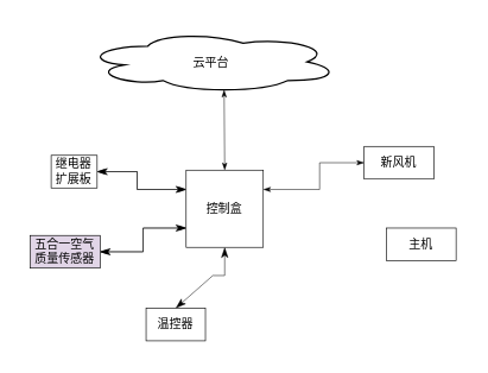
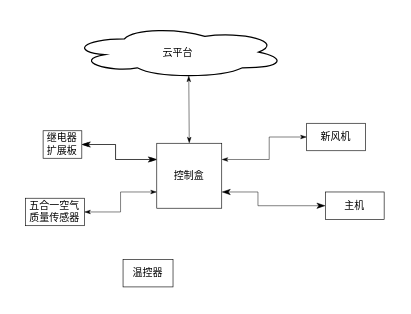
  <mxCell id="0" />
  <mxCell id="1" parent="0" />
  <mxCell id="2" value="&lt;div style=&quot;font-size: 8px;&quot;&gt;控制盒&lt;/div&gt;" style="whiteSpace=wrap;html=1;aspect=fixed;strokeWidth=0.5;fontSize=8;" vertex="1" parent="1"><mxGeometry x="125" y="114" width="52" height="52" as="geometry" /></mxCell>
  <mxCell id="3" value="&lt;div&gt;温控器&lt;/div&gt;" style="rounded=0;whiteSpace=wrap;html=1;strokeWidth=0.5;fontSize=8;" vertex="1" parent="1"><mxGeometry x="98" y="207" width="40" height="22" as="geometry" /></mxCell>
  <mxCell id="4" value="&lt;div style=&quot;font-size: 8px&quot;&gt;新风机&lt;/div&gt;" style="rounded=0;whiteSpace=wrap;html=1;strokeWidth=0.5;fontSize=8;" vertex="1" parent="1"><mxGeometry x="245" y="98" width="47" height="22" as="geometry" /></mxCell>
  <mxCell id="5" value="继电器扩展板" style="rounded=0;whiteSpace=wrap;html=1;strokeWidth=0.5;fontSize=8;" vertex="1" parent="1"><mxGeometry x="34" y="104" width="31" height="22" as="geometry" /></mxCell>
  <mxCell id="6" value="&lt;div style=&quot;font-size: 8px&quot;&gt;主机&lt;/div&gt;" style="rounded=0;whiteSpace=wrap;html=1;strokeWidth=0.5;fontSize=8;" vertex="1" parent="1"><mxGeometry x="260" y="153" width="47" height="22" as="geometry" /></mxCell>
- <mxCell id="7" value="五合一空气质量传感器" style="rounded=0;whiteSpace=wrap;html=1;strokeWidth=0.5;fontSize=8;fillColor=#e1d5e7;" vertex="1" parent="1"><mxGeometry x="20" y="158" width="47" height="22" as="geometry" /></mxCell>
+ <mxCell id="7" value="五合一空气质量传感器" style="rounded=0;whiteSpace=wrap;html=1;strokeWidth=0.5;fontSize=8;" vertex="1" parent="1"><mxGeometry x="20" y="158" width="47" height="22" as="geometry" /></mxCell>
  <mxCell id="8" value="&lt;div&gt;&lt;font style=&quot;font-size: 8px&quot;&gt;云平台&lt;/font&gt;&lt;/div&gt;" style="ellipse;shape=cloud;whiteSpace=wrap;html=1;" vertex="1" parent="1"><mxGeometry x="56" y="20" width="172" height="42" as="geometry" /></mxCell>
- <mxCell id="9" value="" style="endArrow=classicThin;html=1;rounded=0;fontSize=8;exitX=1;exitY=0.5;exitDx=0;exitDy=0;entryX=0;entryY=0.75;entryDx=0;entryDy=0;startArrow=classicThin;startFill=1;endFill=1;strokeWidth=0.4;" edge="1" parent="1" source="7" target="2"><mxGeometry width="50" height="50" relative="1" as="geometry"><mxPoint x="94" y="166.75" as="sourcePoint" /><mxPoint x="139" y="181" as="targetPoint" /><Array as="points"><mxPoint x="96" y="169" /><mxPoint x="96" y="153" /></Array></mxGeometry></mxCell>
- <mxCell id="10" value="" style="endArrow=classicThin;html=1;rounded=0;fontSize=8;exitX=0.5;exitY=0;exitDx=0;exitDy=0;entryX=0.5;entryY=1;entryDx=0;entryDy=0;startArrow=classicThin;startFill=1;endFill=1;strokeWidth=0.4;endSize=6;startSize=6;sourcePerimeterSpacing=0;" edge="1" parent="1" source="3" target="2"><mxGeometry width="50" height="50" relative="1" as="geometry"><mxPoint x="161" y="198.25" as="sourcePoint" /><mxPoint x="203" y="188" as="targetPoint" /><Array as="points"><mxPoint x="143" y="185" /><mxPoint x="151" y="185" /></Array></mxGeometry></mxCell>
+ <mxCell id="11" value="" style="endArrow=classicThin;html=1;rounded=0;fontSize=8;entryX=0;entryY=0.5;entryDx=0;entryDy=0;exitX=1;exitY=0.75;exitDx=0;exitDy=0;startArrow=classicThin;startFill=1;endFill=1;strokeWidth=0.4;endSize=6;startSize=6;" edge="1" parent="1" source="2" target="6"><mxGeometry width="50" height="50" relative="1" as="geometry"><mxPoint x="189" y="163" as="sourcePoint" /><mxPoint x="238" y="184" as="targetPoint" /><Array as="points"><mxPoint x="206" y="153" /><mxPoint x="206" y="164" /></Array></mxGeometry></mxCell>
  <mxCell id="12" value="" style="endArrow=classicThin;startArrow=classicThin;html=1;rounded=0;fontSize=8;exitX=1;exitY=0.5;exitDx=0;exitDy=0;entryX=0;entryY=0.25;entryDx=0;entryDy=0;startFill=1;endFill=1;strokeWidth=0.4;" edge="1" parent="1" source="5" target="2"><mxGeometry width="50" height="50" relative="1" as="geometry"><mxPoint x="30" y="124" as="sourcePoint" /><mxPoint x="114" y="132" as="targetPoint" /><Array as="points"><mxPoint x="92" y="115" /><mxPoint x="92" y="127" /></Array></mxGeometry></mxCell>
  <mxCell id="13" value="" style="endArrow=classicThin;html=1;rounded=0;fontSize=8;exitX=0.5;exitY=0;exitDx=0;exitDy=0;entryX=0.55;entryY=0.95;entryDx=0;entryDy=0;entryPerimeter=0;startArrow=classicThin;startFill=1;endFill=1;strokeWidth=0.4;endSize=4;startSize=4;" edge="1" parent="1"><mxGeometry width="50" height="50" relative="1" as="geometry"><mxPoint x="151" y="114" as="sourcePoint" /><mxPoint x="150.6" y="59.9" as="targetPoint" /></mxGeometry></mxCell>
  <mxCell id="14" value="" style="endArrow=classicThin;startArrow=classicThin;html=1;rounded=0;fontSize=8;exitX=1;exitY=0.5;exitDx=0;exitDy=0;entryX=0;entryY=0.25;entryDx=0;entryDy=0;startFill=1;endFill=1;strokeWidth=0.4;endSize=4;startSize=4;" edge="1" parent="1"><mxGeometry width="50" height="50" relative="1" as="geometry"><mxPoint x="65" y="115" as="sourcePoint" /><mxPoint x="125" y="127" as="targetPoint" /><Array as="points"><mxPoint x="92" y="115" /><mxPoint x="92" y="127" /></Array></mxGeometry></mxCell>
  <mxCell id="15" value="" style="endArrow=classicThin;html=1;rounded=0;fontSize=8;exitX=1;exitY=0.5;exitDx=0;exitDy=0;entryX=0;entryY=0.75;entryDx=0;entryDy=0;startArrow=classicThin;startFill=1;endFill=1;strokeWidth=0.4;endSize=4;startSize=4;" edge="1" parent="1"><mxGeometry width="50" height="50" relative="1" as="geometry"><mxPoint x="67" y="169" as="sourcePoint" /><mxPoint x="125" y="153" as="targetPoint" /><Array as="points"><mxPoint x="96" y="169" /><mxPoint x="96" y="153" /></Array></mxGeometry></mxCell>
  <mxCell id="16" value="" style="endArrow=classicThin;html=1;rounded=0;fontSize=8;exitX=1;exitY=0.25;exitDx=0;exitDy=0;entryX=0;entryY=0.5;entryDx=0;entryDy=0;startArrow=classicThin;startFill=1;endFill=1;strokeWidth=0.4;endSize=4;startSize=4;" edge="1" parent="1"><mxGeometry width="50" height="50" relative="1" as="geometry"><mxPoint x="177" y="127" as="sourcePoint" /><mxPoint x="245" y="109" as="targetPoint" /><Array as="points"><mxPoint x="215" y="127" /><mxPoint x="215" y="109" /></Array></mxGeometry></mxCell>
